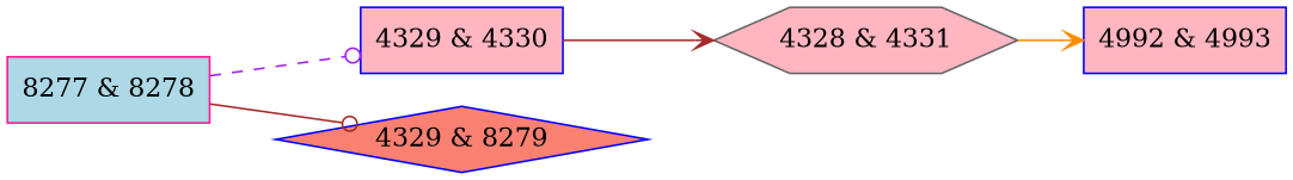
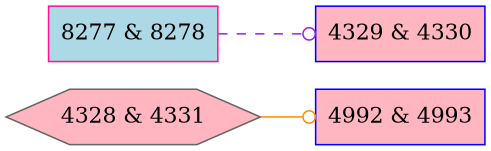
  digraph {
    rankdir=LR
    node [color=blue fillcolor=lightpink shape=box style=filled]
    edge [arrowhead=vee color=brown style=solid]
    n1 [color=gray40 label="4328 & 4331" shape=hexagon]
    n2 [label="4992 & 4993"]
    n3 [label="4329 & 4330"]
-   n4 [fillcolor=salmon label="4329 & 8279" shape=diamond]
    n5 [color=deeppink fillcolor=lightblue label="8277 & 8278"]
-   n1 -> n2 [color=darkorange]
-   n3 -> n1
+   n1 -> n2 [arrowhead=odot color=darkorange]
    n5 -> n3 [arrowhead=odot color=purple style=dashed]
-   n5 -> n4 [arrowhead=odot]
  }
